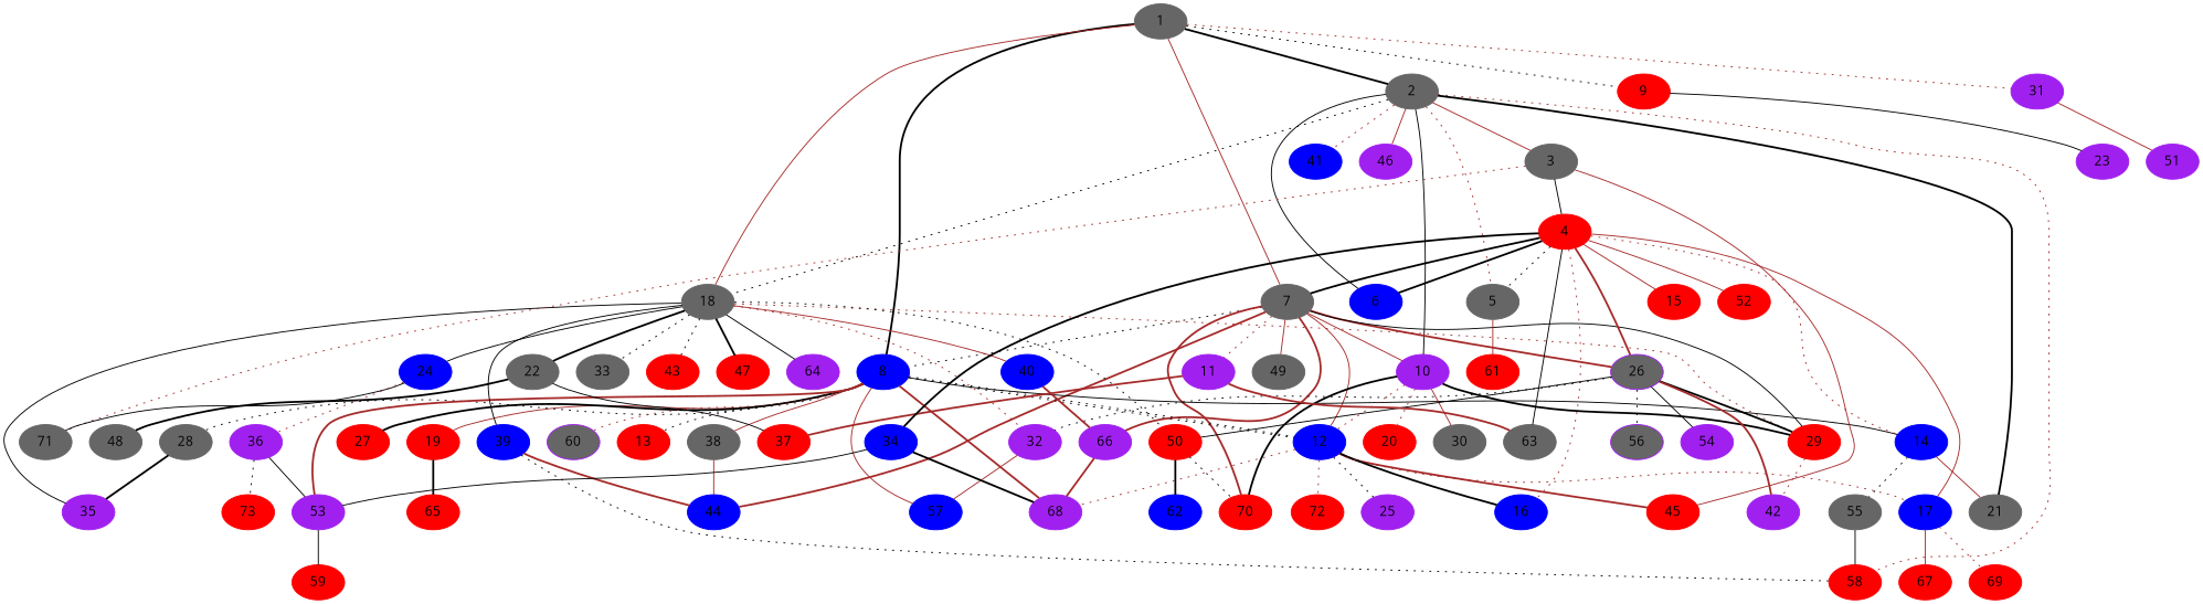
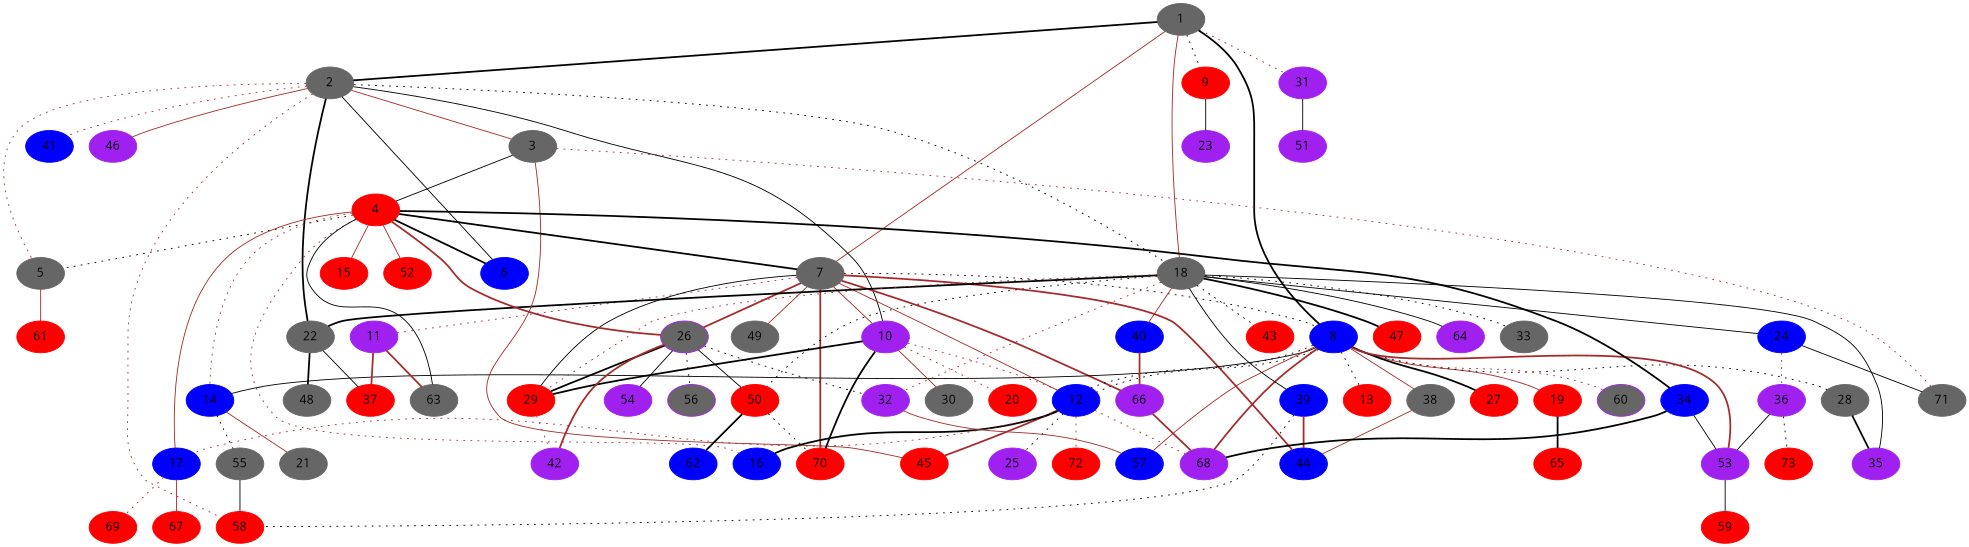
  graph {
    fontname="Open Sans"
    node [color=red fontname="Open Sans" style=filled]
    edge [color=black fontname="Open Sans" style=solid]
    1 [color=gray40]
    2 [color=gray40]
    7 [color=gray40]
    8 [color=blue]
    9
    18 [color=gray40]
    31 [color=purple]
    3 [color=gray40]
    5 [color=gray40]
    6 [color=blue]
    10 [color=purple]
    22 [color=gray40]
    41 [color=blue]
    46 [color=purple]
    58
    26 [color=purple fillcolor=gray40]
    11 [color=purple]
    12 [color=blue]
    29
    44 [color=blue]
    49 [color=gray40]
    66 [color=purple]
    70
    14 [color=blue]
    13
    19
    27
    28 [color=gray40]
    38 [color=gray40]
    53 [color=purple]
    57 [color=blue]
    60 [color=purple fillcolor=gray40]
    68 [color=purple]
    23 [color=purple]
    24 [color=blue]
    32 [color=purple]
    33 [color=gray40]
    35 [color=purple]
    39 [color=blue]
    40 [color=blue]
    43
    47
    50
    64 [color=purple]
    51 [color=purple]
    4
    45
    71 [color=gray40]
    61
    20
    30 [color=gray40]
    37
    48 [color=gray40]
    15
    16 [color=blue]
    17 [color=blue]
    34 [color=blue]
    52
    63 [color=gray40]
    21 [color=gray40]
    55 [color=gray40]
    67
    69
    42 [color=purple]
    54 [color=purple]
    56 [color=purple fillcolor=gray40]
    25 [color=purple]
    72
    65
    59
    36 [color=purple]
    62 [color=blue]
    73
    1 -- 2 [style=bold]
    1 -- 7 [color=brown]
    1 -- 8 [style=bold]
    1 -- 9 [style=dotted]
    1 -- 18 [color=brown]
    1 -- 31 [color=brown style=dotted]
    2 -- 18 [style=dotted]
    2 -- 3 [color=brown]
    2 -- 5 [color=brown style=dotted]
    2 -- 6
    2 -- 10
-   2 -- 21 [style=bold]
+   2 -- 22 [style=bold]
    2 -- 41 [color=brown style=dotted]
    2 -- 46 [color=brown]
    2 -- 58 [color=brown style=dotted]
    7 -- 8 [style=dotted]
    7 -- 10 [color=brown]
    7 -- 26 [color=brown style=bold]
    7 -- 11 [color=brown style=dotted]
    7 -- 12 [color=brown]
    7 -- 29
    7 -- 44 [color=brown style=bold]
    7 -- 49 [color=brown]
    7 -- 66 [color=brown style=bold]
    7 -- 70 [color=brown style=bold]
    8 -- 12 [style=dotted]
    8 -- 12 [style=dotted]
    8 -- 14
    8 -- 13 [style=dotted]
    8 -- 19 [color=brown]
    8 -- 27 [style=bold]
    8 -- 28 [style=dotted]
    8 -- 38 [color=brown]
    8 -- 53 [color=brown style=bold]
    8 -- 57 [color=brown]
    8 -- 60 [color=brown style=dotted]
    8 -- 68 [color=brown style=bold]
    9 -- 23
    18 -- 22 [style=bold]
    18 -- 29 [color=brown style=dotted]
    18 -- 24
    18 -- 32 [color=brown style=dotted]
    18 -- 33 [style=dotted]
    18 -- 35
    18 -- 39
    18 -- 40 [color=brown]
    18 -- 43 [style=dotted]
    18 -- 47 [style=bold]
    18 -- 50 [style=dotted]
    18 -- 64
-   31 -- 51 [color=brown]
+   31 -- 51
    3 -- 4
    3 -- 45 [color=brown]
    3 -- 71 [color=brown style=dotted]
    5 -- 61 [color=brown]
    10 -- 12 [color=brown style=dotted]
    10 -- 29 [style=bold]
    10 -- 70 [style=bold]
    10 -- 20 [color=brown style=dotted]
    10 -- 30 [color=brown]
    22 -- 37
    22 -- 48 [style=bold]
    26 -- 29 [style=bold]
    26 -- 32 [style=dotted]
    26 -- 50
    26 -- 42 [color=brown style=bold]
    26 -- 54
    26 -- 56 [style=dotted]
    11 -- 37 [color=brown style=bold]
    11 -- 63 [color=brown style=bold]
    12 -- 68 [color=brown style=dotted]
    12 -- 45 [color=brown style=bold]
    12 -- 16 [style=bold]
    12 -- 17 [color=brown style=dotted]
    12 -- 25 [style=dotted]
    12 -- 72 [color=brown style=dotted]
    29 -- 42 [color=brown style=dotted]
    66 -- 68 [color=brown style=bold]
    14 -- 21 [color=brown]
    14 -- 55 [style=dotted]
    19 -- 65 [style=bold]
    28 -- 35 [style=bold]
    38 -- 44 [color=brown]
    53 -- 59
    24 -- 71
    24 -- 36 [color=brown style=dotted]
    32 -- 57 [color=brown]
    39 -- 58 [style=dotted]
    39 -- 44 [color=brown style=bold]
    40 -- 66 [color=brown style=bold]
    50 -- 70 [style=dotted]
    50 -- 62 [style=bold]
    4 -- 7 [style=bold]
    4 -- 5 [style=dotted]
    4 -- 6 [style=bold]
    4 -- 26 [color=brown style=bold]
    4 -- 14 [color=brown style=dotted]
    4 -- 15 [color=brown]
    4 -- 16 [color=brown style=dotted]
    4 -- 17 [color=brown]
    4 -- 34 [style=bold]
    4 -- 52 [color=brown]
    4 -- 63
    17 -- 67 [color=brown]
    17 -- 69 [color=brown style=dotted]
    34 -- 53
    34 -- 68 [style=bold]
    55 -- 58
    36 -- 53
    36 -- 73 [style=dotted]
  }
